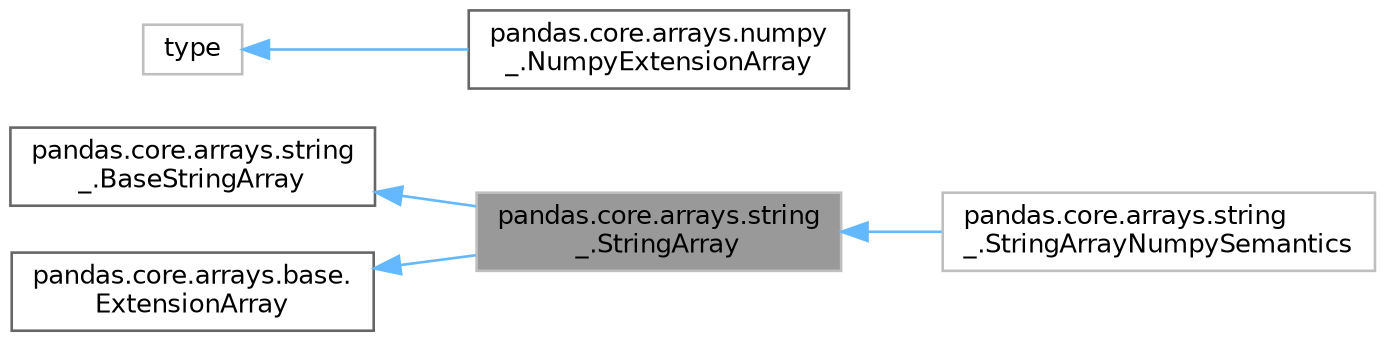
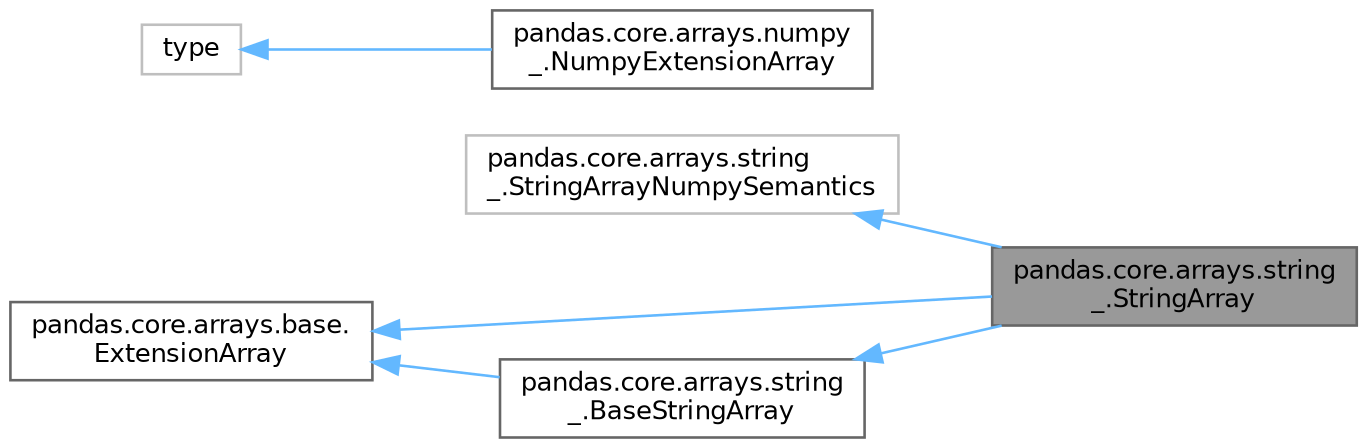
  digraph {
    rankdir=LR
    node [color=gray40 fillcolor=white fontname=Helvetica fontsize=10 shape=box style=filled]
    edge [color=steelblue1 dir=back fontname=Helvetica fontsize=10 labelfontname=Helvetica labelfontsize=10 style=solid]
-   n1 [color=grey75 fillcolor=grey60 fontcolor=black height=0.2 label="pandas.core.arrays.string\l_.StringArray" width=0.4]
+   n1 [fillcolor=grey60 fontcolor=black height=0.2 label="pandas.core.arrays.string\l_.StringArray" width=0.4]
    n2 [color=grey75 height=0.2 label="pandas.core.arrays.string\l_.StringArrayNumpySemantics" width=0.4]
    n3 [height=0.2 label="pandas.core.arrays.string\l_.BaseStringArray" width=0.4]
    n4 [height=0.2 label="pandas.core.arrays.base.\lExtensionArray" width=0.4]
    n5 [height=0.2 label="pandas.core.arrays.numpy\l_.NumpyExtensionArray" width=0.4]
    n6 [color=grey75 height=0.2 label=type width=0.4]
-   n1 -> n2
+   n2 -> n1
    n3 -> n1
    n4 -> n1
+   n4 -> n3
    n6 -> n5
  }
